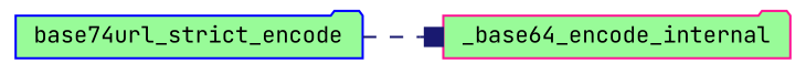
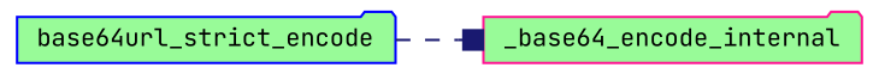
  digraph {
    rankdir=LR
    fontname="JetBrains Mono"
    node [fillcolor=palegreen fontname="JetBrains Mono" fontsize=10 shape=folder style=filled]
-   n1 [color=blue fontcolor=black height=0.2 label=base74url_strict_encode width=0.4]
+   n1 [color=blue fontcolor=black height=0.2 label=base64url_strict_encode width=0.4]
    n2 [color=deeppink height=0.2 label=_base64_encode_internal width=0.4]
    n1 -> n2 [color=midnightblue fontname="JetBrains Mono" fontsize=10 labelfontname=Helvetica labelfontsize=10 style=dashed arrowhead=box]
  }
